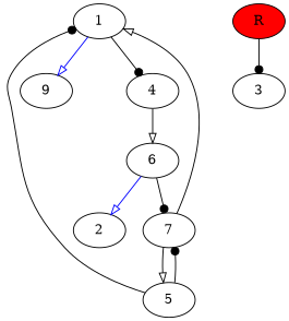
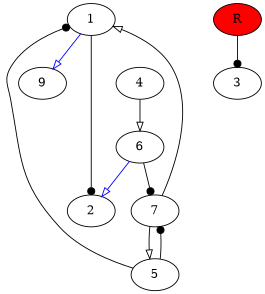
  digraph {
    edge [arrowhead=dot color=black]
    1
    4
    9
    6
    7
    2
    5
    R [fillcolor="#ff0000" style=filled]
    3
-   1 -> 4
+   1 -> 2
    1 -> 9 [arrowhead=onormal color=blue]
    4 -> 6 [arrowhead=onormal]
    6 -> 7
    6 -> 2 [arrowhead=onormal color=blue]
    7 -> 1 [arrowhead=onormal]
    7 -> 5 [arrowhead=onormal]
    5 -> 1
    5 -> 7
    R -> 3
  }
